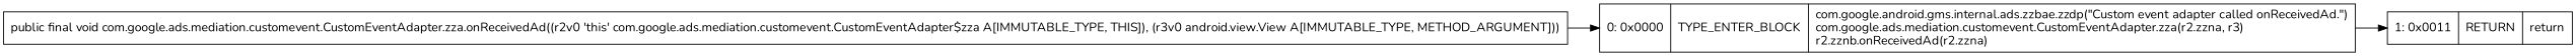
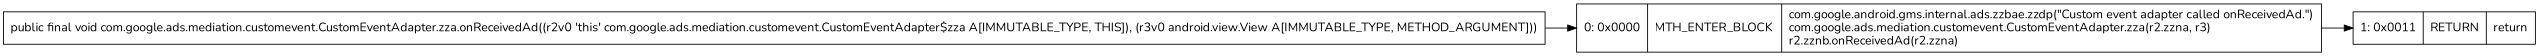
  digraph {
    rankdir=LR
    fontname=Nunito
    node [shape=record fontname=Nunito]
    edge [fontname=Nunito]
-   n1 [label="{0\:\ 0x0000|TYPE_ENTER_BLOCK\l|com.google.android.gms.internal.ads.zzbae.zzdp(\"Custom event adapter called onReceivedAd.\")\lcom.google.ads.mediation.customevent.CustomEventAdapter.zza(r2.zzna, r3)\lr2.zznb.onReceivedAd(r2.zzna)\l}"]
+   n1 [label="{0\:\ 0x0000|MTH_ENTER_BLOCK\l|com.google.android.gms.internal.ads.zzbae.zzdp(\"Custom event adapter called onReceivedAd.\")\lcom.google.ads.mediation.customevent.CustomEventAdapter.zza(r2.zzna, r3)\lr2.zznb.onReceivedAd(r2.zzna)\l}"]
    n2 [label="{1\:\ 0x0011|RETURN\l|return\l}"]
    n3 [label="{public final void com.google.ads.mediation.customevent.CustomEventAdapter.zza.onReceivedAd((r2v0 'this' com.google.ads.mediation.customevent.CustomEventAdapter$zza A[IMMUTABLE_TYPE, THIS]), (r3v0 android.view.View A[IMMUTABLE_TYPE, METHOD_ARGUMENT])) }"]
    n1 -> n2
    n3 -> n1
  }
